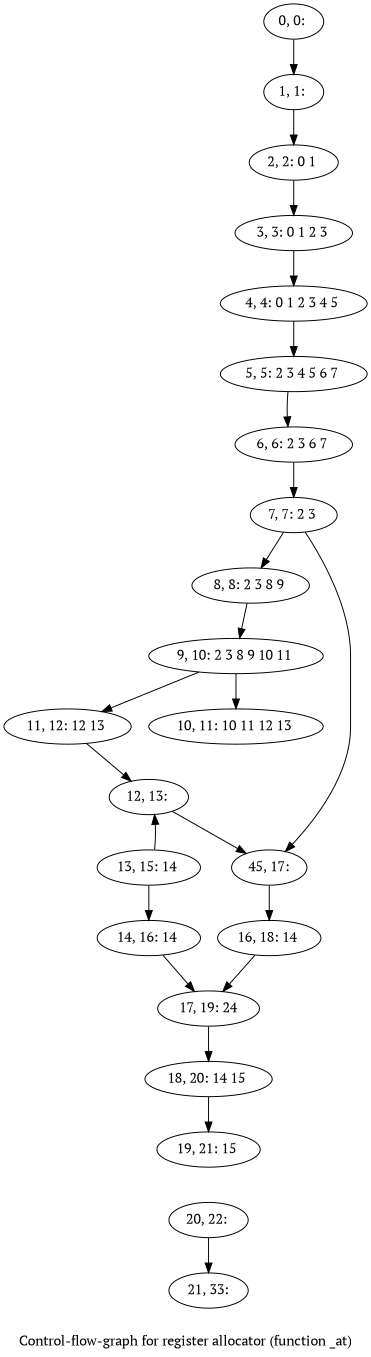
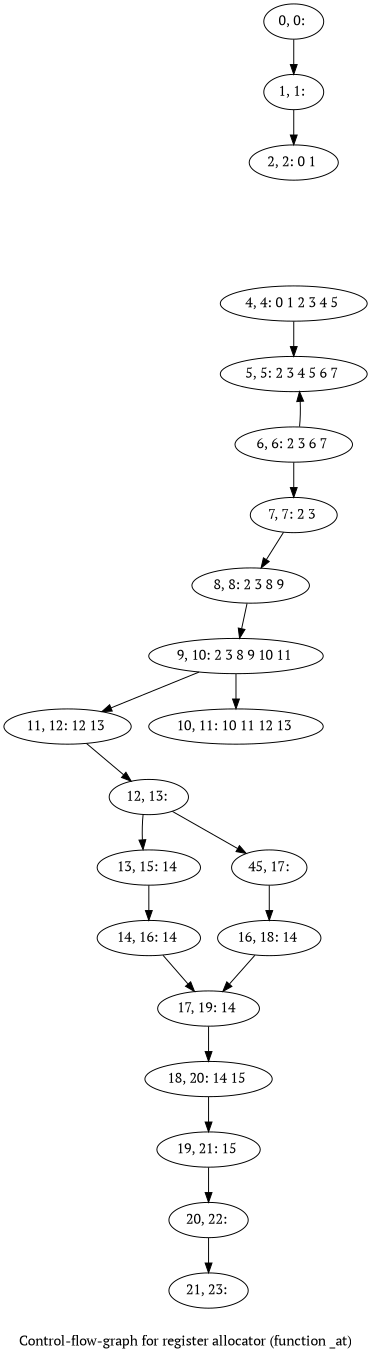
  digraph {
    fontname="PT Serif"
    label="Control-flow-graph for register allocator (function _at)"
    node [fontname="PT Serif"]
    edge [fontname="PT Serif"]
    n1 [label="0, 0: "]
    n2 [label="1, 1: "]
    n3 [label="2, 2: 0 1 "]
-   n4 [label="3, 3: 0 1 2 3 "]
    n5 [label="4, 4: 0 1 2 3 4 5 "]
    n6 [label="5, 5: 2 3 4 5 6 7 "]
    n7 [label="6, 6: 2 3 6 7 "]
    n8 [label="7, 7: 2 3 "]
    n9 [label="8, 8: 2 3 8 9 "]
    n10 [label="45, 17:"]
    n11 [label="9, 10: 2 3 8 9 10 11 "]
    n12 [label="16, 18: 14 "]
    n13 [label="10, 11: 10 11 12 13 "]
    n14 [label="11, 12: 12 13 "]
    n15 [label="12, 13: "]
    n16 [label="13, 15: 14 "]
    n17 [label="14, 16: 14 "]
-   n18 [label="17, 19: 24"]
+   n18 [label="17, 19: 14 "]
    n19 [label="18, 20: 14 15 "]
    n20 [label="19, 21: 15 "]
    n21 [label="20, 22: "]
-   n22 [label="21, 33:"]
+   n22 [label="21, 23: "]
    n1 -> n2
    n2 -> n3
-   n3 -> n4
-   n4 -> n5
    n5 -> n6
-   n6 -> n7
+   n7 -> n6
    n7 -> n8
    n8 -> n9
-   n8 -> n10
    n9 -> n11
    n10 -> n12
    n11 -> n13
    n11 -> n14
    n12 -> n18
    n14 -> n15
    n15 -> n10
-   n16 -> n15
+   n15 -> n16
    n16 -> n17
    n17 -> n18
    n18 -> n19
    n19 -> n20
+   n20 -> n21
    n21 -> n22
  }
